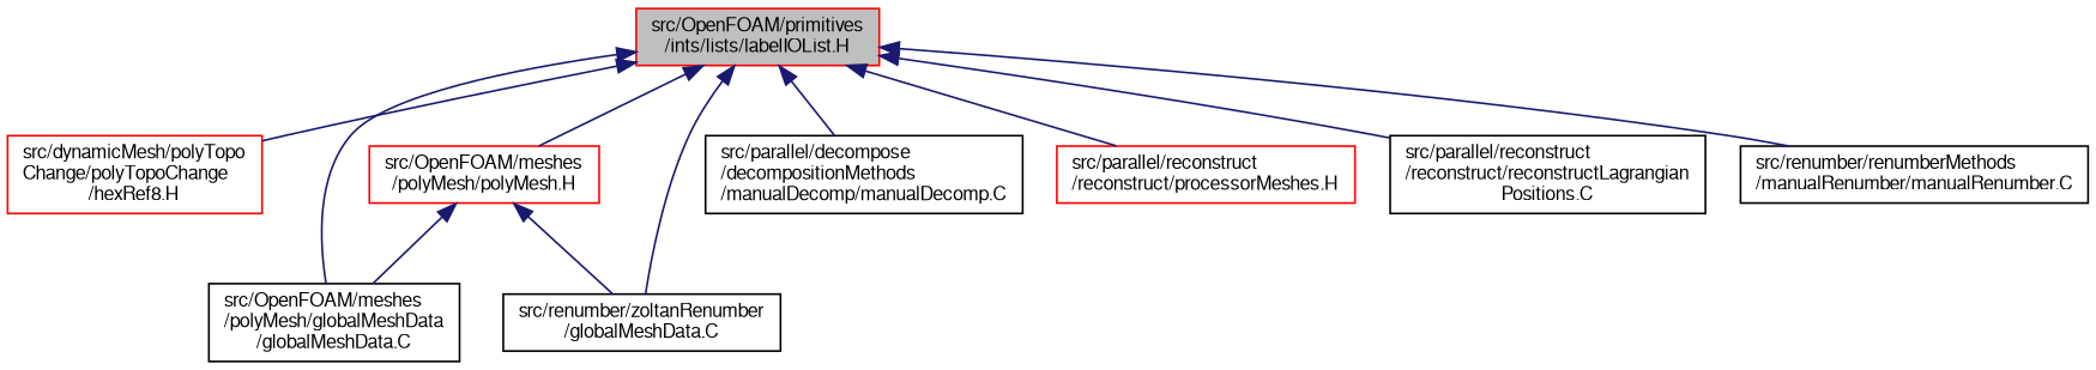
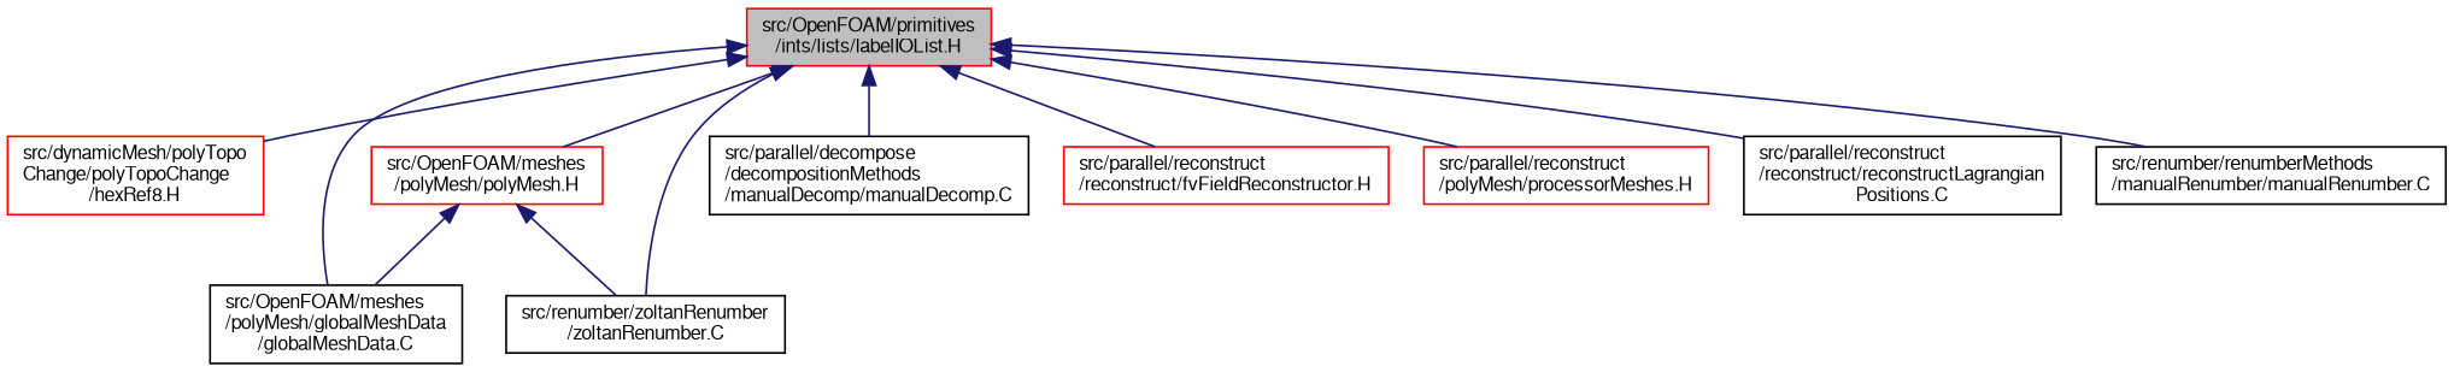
  digraph {
    node [color=red fontname=FreeSans fontsize=10 shape=record]
    edge [color=midnightblue dir=back fontname=FreeSans fontsize=10 labelfontname=FreeSans labelfontsize=10 style=solid]
    n1 [fillcolor=grey75 fontcolor=black height=0.2 label="src/OpenFOAM/primitives\l/ints/lists/labelIOList.H" style=filled width=0.4]
    n2 [height=0.2 label="src/dynamicMesh/polyTopo\lChange/polyTopoChange\l/hexRef8.H" width=0.4]
    n3 [color=black height=0.2 label="src/OpenFOAM/meshes\l/polyMesh/globalMeshData\l/globalMeshData.C" width=0.4]
    n4 [height=0.2 label="src/OpenFOAM/meshes\l/polyMesh/polyMesh.H" width=0.4]
-   n5 [color=black height=0.2 label="src/renumber/zoltanRenumber\l/globalMeshData.C" width=0.4]
+   n5 [color=black height=0.2 label="src/renumber/zoltanRenumber\l/zoltanRenumber.C" width=0.4]
    n6 [color=black height=0.2 label="src/parallel/decompose\l/decompositionMethods\l/manualDecomp/manualDecomp.C" width=0.4]
-   n8 [height=0.2 label="src/parallel/reconstruct\l/reconstruct/processorMeshes.H" width=0.4]
+   n7 [height=0.2 label="src/parallel/reconstruct\l/reconstruct/fvFieldReconstructor.H" width=0.4]
+   n8 [height=0.2 label="src/parallel/reconstruct\l/polyMesh/processorMeshes.H" width=0.4]
    n9 [color=black height=0.2 label="src/parallel/reconstruct\l/reconstruct/reconstructLagrangian\lPositions.C" width=0.4]
    n10 [color=black height=0.2 label="src/renumber/renumberMethods\l/manualRenumber/manualRenumber.C" width=0.4]
    n1 -> n2
    n1 -> n3
    n1 -> n4
    n1 -> n5
    n1 -> n6
+   n1 -> n7
    n1 -> n8
    n1 -> n9
    n1 -> n10
    n4 -> n3
    n4 -> n5
  }
